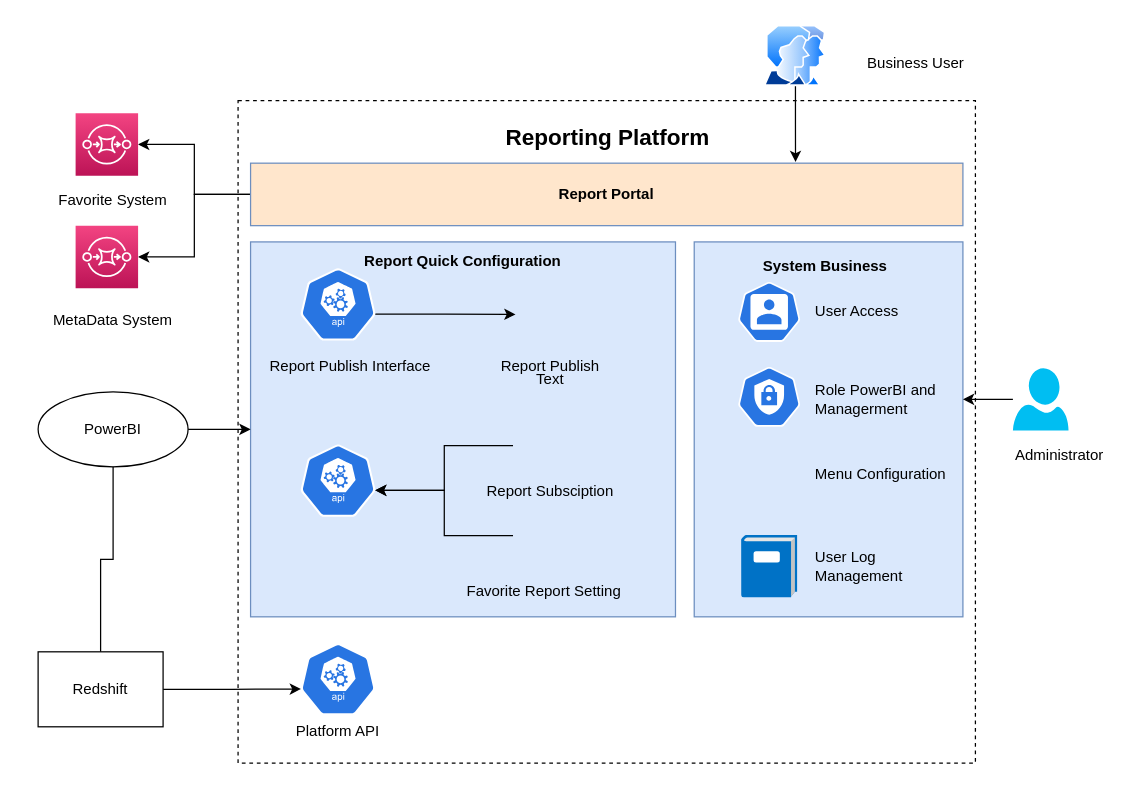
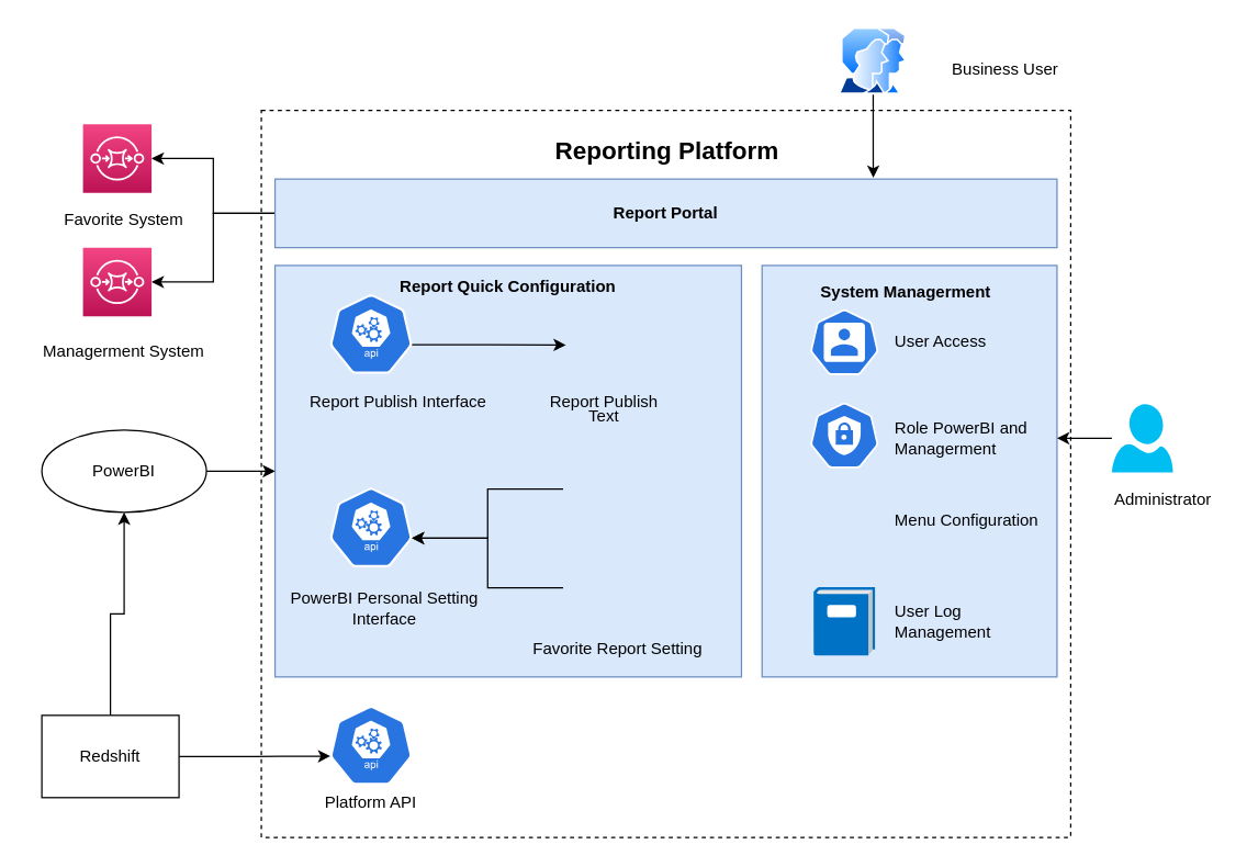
  <mxCell id="0" />
  <mxCell id="1" parent="0" />
  <mxCell id="2" value="" style="rounded=0;whiteSpace=wrap;html=1;dashed=1;" vertex="1" parent="1"><mxGeometry x="190" y="80" width="590" height="530" as="geometry" /></mxCell>
  <mxCell id="3" value="" style="rounded=0;whiteSpace=wrap;html=1;fillColor=#dae8fc;strokeColor=#6c8ebf;" vertex="1" parent="1"><mxGeometry x="555" y="193" width="215" height="300" as="geometry" /></mxCell>
  <mxCell id="4" value="" style="rounded=0;whiteSpace=wrap;html=1;fillColor=#dae8fc;strokeColor=#6c8ebf;" vertex="1" parent="1"><mxGeometry x="200" y="193" width="340" height="300" as="geometry" /></mxCell>
  <mxCell id="5" style="edgeStyle=orthogonalEdgeStyle;rounded=0;orthogonalLoop=1;jettySize=auto;html=1;exitX=0;exitY=0.5;exitDx=0;exitDy=0;" edge="1" parent="1" source="7" target="31"><mxGeometry relative="1" as="geometry" /></mxCell>
  <mxCell id="6" style="edgeStyle=orthogonalEdgeStyle;rounded=0;orthogonalLoop=1;jettySize=auto;html=1;exitX=0;exitY=0.5;exitDx=0;exitDy=0;" edge="1" parent="1" source="7" target="32"><mxGeometry relative="1" as="geometry" /></mxCell>
- <mxCell id="7" value="&lt;b&gt;Report Portal&lt;/b&gt;" style="rounded=0;whiteSpace=wrap;html=1;fillColor=#ffe6cc;strokeColor=#6c8ebf;" vertex="1" parent="1"><mxGeometry x="200" y="130" width="570" height="50" as="geometry" /></mxCell>
+ <mxCell id="7" value="&lt;b&gt;Report Portal&lt;/b&gt;" style="rounded=0;whiteSpace=wrap;html=1;fillColor=#dae8fc;strokeColor=#6c8ebf;" vertex="1" parent="1"><mxGeometry x="200" y="130" width="570" height="50" as="geometry" /></mxCell>
  <mxCell id="8" style="edgeStyle=orthogonalEdgeStyle;rounded=0;orthogonalLoop=1;jettySize=auto;html=1;exitX=0.995;exitY=0.63;exitDx=0;exitDy=0;exitPerimeter=0;" edge="1" parent="1" source="9" target="15"><mxGeometry relative="1" as="geometry" /></mxCell>
  <mxCell id="9" value="" style="html=1;dashed=0;whitespace=wrap;fillColor=#2875E2;strokeColor=#ffffff;points=[[0.005,0.63,0],[0.1,0.2,0],[0.9,0.2,0],[0.5,0,0],[0.995,0.63,0],[0.72,0.99,0],[0.5,1,0],[0.28,0.99,0]];shape=mxgraph.kubernetes.icon;prIcon=api" vertex="1" parent="1"><mxGeometry x="240" y="213" width="60" height="60" as="geometry" /></mxCell>
  <mxCell id="10" value="" style="html=1;dashed=0;whitespace=wrap;fillColor=#2875E2;strokeColor=#ffffff;points=[[0.005,0.63,0],[0.1,0.2,0],[0.9,0.2,0],[0.5,0,0],[0.995,0.63,0],[0.72,0.99,0],[0.5,1,0],[0.28,0.99,0]];shape=mxgraph.kubernetes.icon;prIcon=api" vertex="1" parent="1"><mxGeometry x="240" y="354" width="60" height="60" as="geometry" /></mxCell>
  <mxCell id="11" value="" style="html=1;dashed=0;whitespace=wrap;fillColor=#2875E2;strokeColor=#ffffff;points=[[0.005,0.63,0],[0.1,0.2,0],[0.9,0.2,0],[0.5,0,0],[0.995,0.63,0],[0.72,0.99,0],[0.5,1,0],[0.28,0.99,0]];shape=mxgraph.kubernetes.icon;prIcon=api" vertex="1" parent="1"><mxGeometry x="240" y="513" width="60" height="60" as="geometry" /></mxCell>
- <mxCell id="12" value="Report Publish Interface" style="text;html=1;strokeColor=none;fillColor=none;align=center;verticalAlign=middle;whiteSpace=wrap;rounded=0;" vertex="1" parent="1"><mxGeometry x="210" y="283" width="140" height="20" as="geometry" /></mxCell>
+ <mxCell id="12" value="Report Publish Interface" style="text;html=1;strokeColor=none;fillColor=none;align=center;verticalAlign=middle;whiteSpace=wrap;rounded=0;" vertex="1" parent="1"><mxGeometry x="220" y="283" width="140" height="20" as="geometry" /></mxCell>
+ <mxCell id="13" value="PowerBI Personal Setting Interface" style="text;html=1;strokeColor=none;fillColor=none;align=center;verticalAlign=middle;whiteSpace=wrap;rounded=0;" vertex="1" parent="1"><mxGeometry x="210" y="433" width="140" height="20" as="geometry" /></mxCell>
  <mxCell id="14" value="Platform API" style="text;html=1;strokeColor=none;fillColor=none;align=center;verticalAlign=middle;whiteSpace=wrap;rounded=0;" vertex="1" parent="1"><mxGeometry x="200" y="575" width="140" height="20" as="geometry" /></mxCell>
  <mxCell id="15" value="" style="shape=image;html=1;verticalAlign=top;verticalLabelPosition=bottom;labelBackgroundColor=#ffffff;imageAspect=0;aspect=fixed;image=https://cdn4.iconfinder.com/data/icons/pc_de_hamburg_icon_pack/32x32/publish.png" vertex="1" parent="1"><mxGeometry x="412" y="226" width="50" height="50" as="geometry" /></mxCell>
  <mxCell id="16" value="Report Publish" style="text;html=1;strokeColor=none;fillColor=none;align=center;verticalAlign=middle;whiteSpace=wrap;rounded=0;" vertex="1" parent="1"><mxGeometry x="370" y="283" width="140" height="20" as="geometry" /></mxCell>
  <mxCell id="17" style="edgeStyle=orthogonalEdgeStyle;rounded=0;orthogonalLoop=1;jettySize=auto;html=1;exitX=0;exitY=0.5;exitDx=0;exitDy=0;entryX=0.995;entryY=0.63;entryDx=0;entryDy=0;entryPerimeter=0;" edge="1" parent="1" source="18" target="10"><mxGeometry relative="1" as="geometry" /></mxCell>
  <mxCell id="18" value="" style="shape=image;html=1;verticalAlign=top;verticalLabelPosition=bottom;labelBackgroundColor=#ffffff;imageAspect=0;aspect=fixed;image=https://cdn4.iconfinder.com/data/icons/adobe-apps/512/Creative_cloud-128.png" vertex="1" parent="1"><mxGeometry x="410" y="329" width="54" height="54" as="geometry" /></mxCell>
  <mxCell id="19" style="edgeStyle=orthogonalEdgeStyle;rounded=0;orthogonalLoop=1;jettySize=auto;html=1;exitX=0;exitY=0.5;exitDx=0;exitDy=0;entryX=0.995;entryY=0.63;entryDx=0;entryDy=0;entryPerimeter=0;" edge="1" parent="1" source="20" target="10"><mxGeometry relative="1" as="geometry" /></mxCell>
  <mxCell id="20" value="" style="shape=image;html=1;verticalAlign=top;verticalLabelPosition=bottom;labelBackgroundColor=#ffffff;imageAspect=0;aspect=fixed;image=https://cdn2.iconfinder.com/data/icons/free-1/128/Favorite__star-128.png" vertex="1" parent="1"><mxGeometry x="410" y="403" width="50" height="50" as="geometry" /></mxCell>
- <mxCell id="21" value="Report Subsciption" style="text;html=1;strokeColor=none;fillColor=none;align=center;verticalAlign=middle;whiteSpace=wrap;rounded=0;" vertex="1" parent="1"><mxGeometry x="370" y="383" width="140" height="20" as="geometry" /></mxCell>
- <mxCell id="22" value="Favorite Report Setting" style="text;html=1;strokeColor=none;fillColor=none;align=center;verticalAlign=middle;whiteSpace=wrap;rounded=0;" vertex="1" parent="1"><mxGeometry x="365" y="463" width="140" height="20" as="geometry" /></mxCell>
+ <mxCell id="22" value="Favorite Report Setting" style="text;html=1;strokeColor=none;fillColor=none;align=center;verticalAlign=middle;whiteSpace=wrap;rounded=0;" vertex="1" parent="1"><mxGeometry x="380" y="463" width="140" height="20" as="geometry" /></mxCell>
  <mxCell id="23" value="" style="html=1;dashed=0;whitespace=wrap;fillColor=#2875E2;strokeColor=#ffffff;points=[[0.005,0.63,0],[0.1,0.2,0],[0.9,0.2,0],[0.5,0,0],[0.995,0.63,0],[0.72,0.99,0],[0.5,1,0],[0.28,0.99,0]];shape=mxgraph.kubernetes.icon;prIcon=user" vertex="1" parent="1"><mxGeometry x="590" y="225" width="50" height="48" as="geometry" /></mxCell>
  <mxCell id="24" value="" style="html=1;dashed=0;whitespace=wrap;fillColor=#2875E2;strokeColor=#ffffff;points=[[0.005,0.63,0],[0.1,0.2,0],[0.9,0.2,0],[0.5,0,0],[0.995,0.63,0],[0.72,0.99,0],[0.5,1,0],[0.28,0.99,0]];shape=mxgraph.kubernetes.icon;prIcon=c_role" vertex="1" parent="1"><mxGeometry x="590" y="293" width="50" height="48" as="geometry" /></mxCell>
  <mxCell id="25" value="" style="shape=image;html=1;verticalAlign=top;verticalLabelPosition=bottom;labelBackgroundColor=#ffffff;imageAspect=0;aspect=fixed;image=https://cdn4.iconfinder.com/data/icons/wirecons-free-vector-icons/32/menu-alt-128.png" vertex="1" parent="1"><mxGeometry x="591" y="354" width="49" height="49" as="geometry" /></mxCell>
  <mxCell id="26" value="" style="aspect=fixed;html=1;points=[];align=center;image;fontSize=12;image=img/lib/mscae/Log.svg;" vertex="1" parent="1"><mxGeometry x="593" y="428" width="45" height="50" as="geometry" /></mxCell>
  <mxCell id="27" value="User Access" style="text;html=1;strokeColor=none;fillColor=none;align=left;verticalAlign=middle;whiteSpace=wrap;rounded=0;" vertex="1" parent="1"><mxGeometry x="650" y="239" width="110" height="20" as="geometry" /></mxCell>
  <mxCell id="28" value="Role PowerBI and Managerment" style="text;html=1;strokeColor=none;fillColor=none;align=left;verticalAlign=middle;whiteSpace=wrap;rounded=0;" vertex="1" parent="1"><mxGeometry x="650" y="309" width="110" height="20" as="geometry" /></mxCell>
  <mxCell id="29" value="Menu Configuration" style="text;html=1;strokeColor=none;fillColor=none;align=left;verticalAlign=middle;whiteSpace=wrap;rounded=0;" vertex="1" parent="1"><mxGeometry x="650" y="368.5" width="110" height="20" as="geometry" /></mxCell>
  <mxCell id="30" value="User Log Management" style="text;html=1;strokeColor=none;fillColor=none;align=left;verticalAlign=middle;whiteSpace=wrap;rounded=0;" vertex="1" parent="1"><mxGeometry x="650" y="443" width="110" height="20" as="geometry" /></mxCell>
  <mxCell id="31" value="" style="outlineConnect=0;fontColor=#232F3E;gradientColor=#F34482;gradientDirection=north;fillColor=#BC1356;strokeColor=#ffffff;dashed=0;verticalLabelPosition=bottom;verticalAlign=top;align=center;html=1;fontSize=12;fontStyle=0;aspect=fixed;shape=mxgraph.aws4.resourceIcon;resIcon=mxgraph.aws4.sqs;" vertex="1" parent="1"><mxGeometry x="60" y="90" width="50" height="50" as="geometry" /></mxCell>
  <mxCell id="32" value="" style="outlineConnect=0;fontColor=#232F3E;gradientColor=#F34482;gradientDirection=north;fillColor=#BC1356;strokeColor=#ffffff;dashed=0;verticalLabelPosition=bottom;verticalAlign=top;align=center;html=1;fontSize=12;fontStyle=0;aspect=fixed;shape=mxgraph.aws4.resourceIcon;resIcon=mxgraph.aws4.sqs;" vertex="1" parent="1"><mxGeometry x="60" y="180" width="50" height="50" as="geometry" /></mxCell>
  <mxCell id="33" value="Favorite System" style="text;html=1;strokeColor=none;fillColor=none;align=center;verticalAlign=middle;whiteSpace=wrap;rounded=0;" vertex="1" parent="1"><mxGeometry x="20" y="150" width="140" height="20" as="geometry" /></mxCell>
- <mxCell id="34" value="MetaData System" style="text;html=1;strokeColor=none;fillColor=none;align=center;verticalAlign=middle;whiteSpace=wrap;rounded=0;" vertex="1" parent="1"><mxGeometry x="20" y="246" width="140" height="20" as="geometry" /></mxCell>
+ <mxCell id="34" value="Managerment System" style="text;html=1;strokeColor=none;fillColor=none;align=center;verticalAlign=middle;whiteSpace=wrap;rounded=0;" vertex="1" parent="1"><mxGeometry x="20" y="246" width="140" height="20" as="geometry" /></mxCell>
  <mxCell id="35" style="edgeStyle=orthogonalEdgeStyle;rounded=0;orthogonalLoop=1;jettySize=auto;html=1;exitX=1;exitY=0.5;exitDx=0;exitDy=0;" edge="1" parent="1" source="36" target="4"><mxGeometry relative="1" as="geometry" /></mxCell>
  <mxCell id="36" value="PowerBI" style="ellipse;whiteSpace=wrap;html=1;" vertex="1" parent="1"><mxGeometry x="30" y="313" width="120" height="60" as="geometry" /></mxCell>
  <mxCell id="37" style="edgeStyle=orthogonalEdgeStyle;rounded=0;orthogonalLoop=1;jettySize=auto;html=1;exitX=1;exitY=0.5;exitDx=0;exitDy=0;entryX=0.005;entryY=0.63;entryDx=0;entryDy=0;entryPerimeter=0;" edge="1" parent="1" source="39" target="11"><mxGeometry relative="1" as="geometry" /></mxCell>
- <mxCell id="38" style="edgeStyle=orthogonalEdgeStyle;rounded=0;orthogonalLoop=1;jettySize=auto;html=1;exitX=0.5;exitY=0;exitDx=0;exitDy=0;entryX=0.5;entryY=1;entryDx=0;entryDy=0;endArrow=none;" edge="1" parent="1" source="39" target="36"><mxGeometry relative="1" as="geometry" /></mxCell>
+ <mxCell id="38" style="edgeStyle=orthogonalEdgeStyle;rounded=0;orthogonalLoop=1;jettySize=auto;html=1;exitX=0.5;exitY=0;exitDx=0;exitDy=0;entryX=0.5;entryY=1;entryDx=0;entryDy=0;" edge="1" parent="1" source="39" target="36"><mxGeometry relative="1" as="geometry" /></mxCell>
  <mxCell id="39" value="Redshift" style="rounded=0;whiteSpace=wrap;html=1;" vertex="1" parent="1"><mxGeometry x="30" y="521" width="100" height="60" as="geometry" /></mxCell>
  <mxCell id="40" value="&lt;b&gt;Report Quick Configuration&lt;/b&gt;" style="text;html=1;strokeColor=none;fillColor=none;align=center;verticalAlign=middle;whiteSpace=wrap;rounded=0;" vertex="1" parent="1"><mxGeometry x="270" y="199" width="200" height="20" as="geometry" /></mxCell>
- <mxCell id="41" value="&lt;b&gt;System Business&lt;/b&gt;" style="text;html=1;strokeColor=none;fillColor=none;align=center;verticalAlign=middle;whiteSpace=wrap;rounded=0;" vertex="1" parent="1"><mxGeometry x="560" y="203" width="200" height="20" as="geometry" /></mxCell>
+ <mxCell id="41" value="&lt;b&gt;System Managerment&lt;/b&gt;" style="text;html=1;strokeColor=none;fillColor=none;align=center;verticalAlign=middle;whiteSpace=wrap;rounded=0;" vertex="1" parent="1"><mxGeometry x="560" y="203" width="200" height="20" as="geometry" /></mxCell>
  <mxCell id="42" value="Text" style="text;html=1;strokeColor=none;fillColor=none;align=center;verticalAlign=middle;whiteSpace=wrap;rounded=0;" vertex="1" parent="1"><mxGeometry x="420" y="293" width="40" height="20" as="geometry" /></mxCell>
  <mxCell id="43" value="&lt;b&gt;&lt;font style=&quot;font-size: 18px&quot;&gt;Reporting Platform&lt;/font&gt;&lt;/b&gt;" style="text;html=1;strokeColor=none;fillColor=none;align=center;verticalAlign=middle;whiteSpace=wrap;rounded=0;" vertex="1" parent="1"><mxGeometry x="381" y="100" width="210" height="20" as="geometry" /></mxCell>
  <mxCell id="44" style="edgeStyle=orthogonalEdgeStyle;rounded=0;orthogonalLoop=1;jettySize=auto;html=1;exitX=0.5;exitY=1;exitDx=0;exitDy=0;entryX=0.765;entryY=-0.02;entryDx=0;entryDy=0;entryPerimeter=0;" edge="1" parent="1" source="45" target="7"><mxGeometry relative="1" as="geometry" /></mxCell>
  <mxCell id="45" value="" style="aspect=fixed;perimeter=ellipsePerimeter;html=1;align=center;shadow=0;dashed=0;spacingTop=3;image;image=img/lib/active_directory/user_accounts.svg;" vertex="1" parent="1"><mxGeometry x="611" y="20" width="50" height="48.5" as="geometry" /></mxCell>
  <mxCell id="46" value="" style="edgeStyle=orthogonalEdgeStyle;rounded=0;orthogonalLoop=1;jettySize=auto;html=1;" edge="1" parent="1" source="47"><mxGeometry relative="1" as="geometry"><mxPoint x="770" y="319" as="targetPoint" /></mxGeometry></mxCell>
  <mxCell id="47" value="" style="verticalLabelPosition=bottom;html=1;verticalAlign=top;align=center;strokeColor=none;fillColor=#00BEF2;shape=mxgraph.azure.user;" vertex="1" parent="1"><mxGeometry x="810" y="294" width="44.5" height="50" as="geometry" /></mxCell>
  <mxCell id="48" value="Business User" style="text;html=1;strokeColor=none;fillColor=none;align=center;verticalAlign=middle;whiteSpace=wrap;rounded=0;" vertex="1" parent="1"><mxGeometry x="685" y="40" width="95" height="20" as="geometry" /></mxCell>
  <mxCell id="49" value="Administrator" style="text;html=1;strokeColor=none;fillColor=none;align=center;verticalAlign=middle;whiteSpace=wrap;rounded=0;" vertex="1" parent="1"><mxGeometry x="800" y="354" width="95" height="20" as="geometry" /></mxCell>
